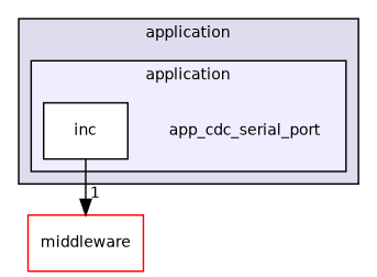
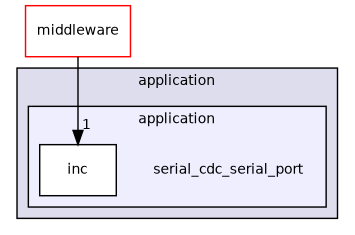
  digraph {
    compound=true
    node [fontname=Helvetica fontsize=10 shape=box fillcolor=white style=filled]
-   n1 [label=app_cdc_serial_port shape=plaintext fillcolor="" style=""]
+   n1 [label=serial_cdc_serial_port shape=plaintext fillcolor="" style=""]
    n2 [color=black label=inc]
    n3 [color=red label=middleware]
    subgraph cluster_1 {
      bgcolor="#ddddee"
      fontname=Helvetica
      fontsize=10
      label=application
      pencolor=black
      subgraph cluster_2 {
        bgcolor="#eeeeff"
        fontname=Helvetica
        fontsize=10
        pencolor=black
        n1
        n2
      }
    }
-   n2 -> n3 [headlabel=1 labeldistance=1.5 labelfontname=Helvetica labelfontsize=10]
+   n3 -> n2 [headlabel=1 labeldistance=1.5 labelfontname=Helvetica labelfontsize=10]
  }
